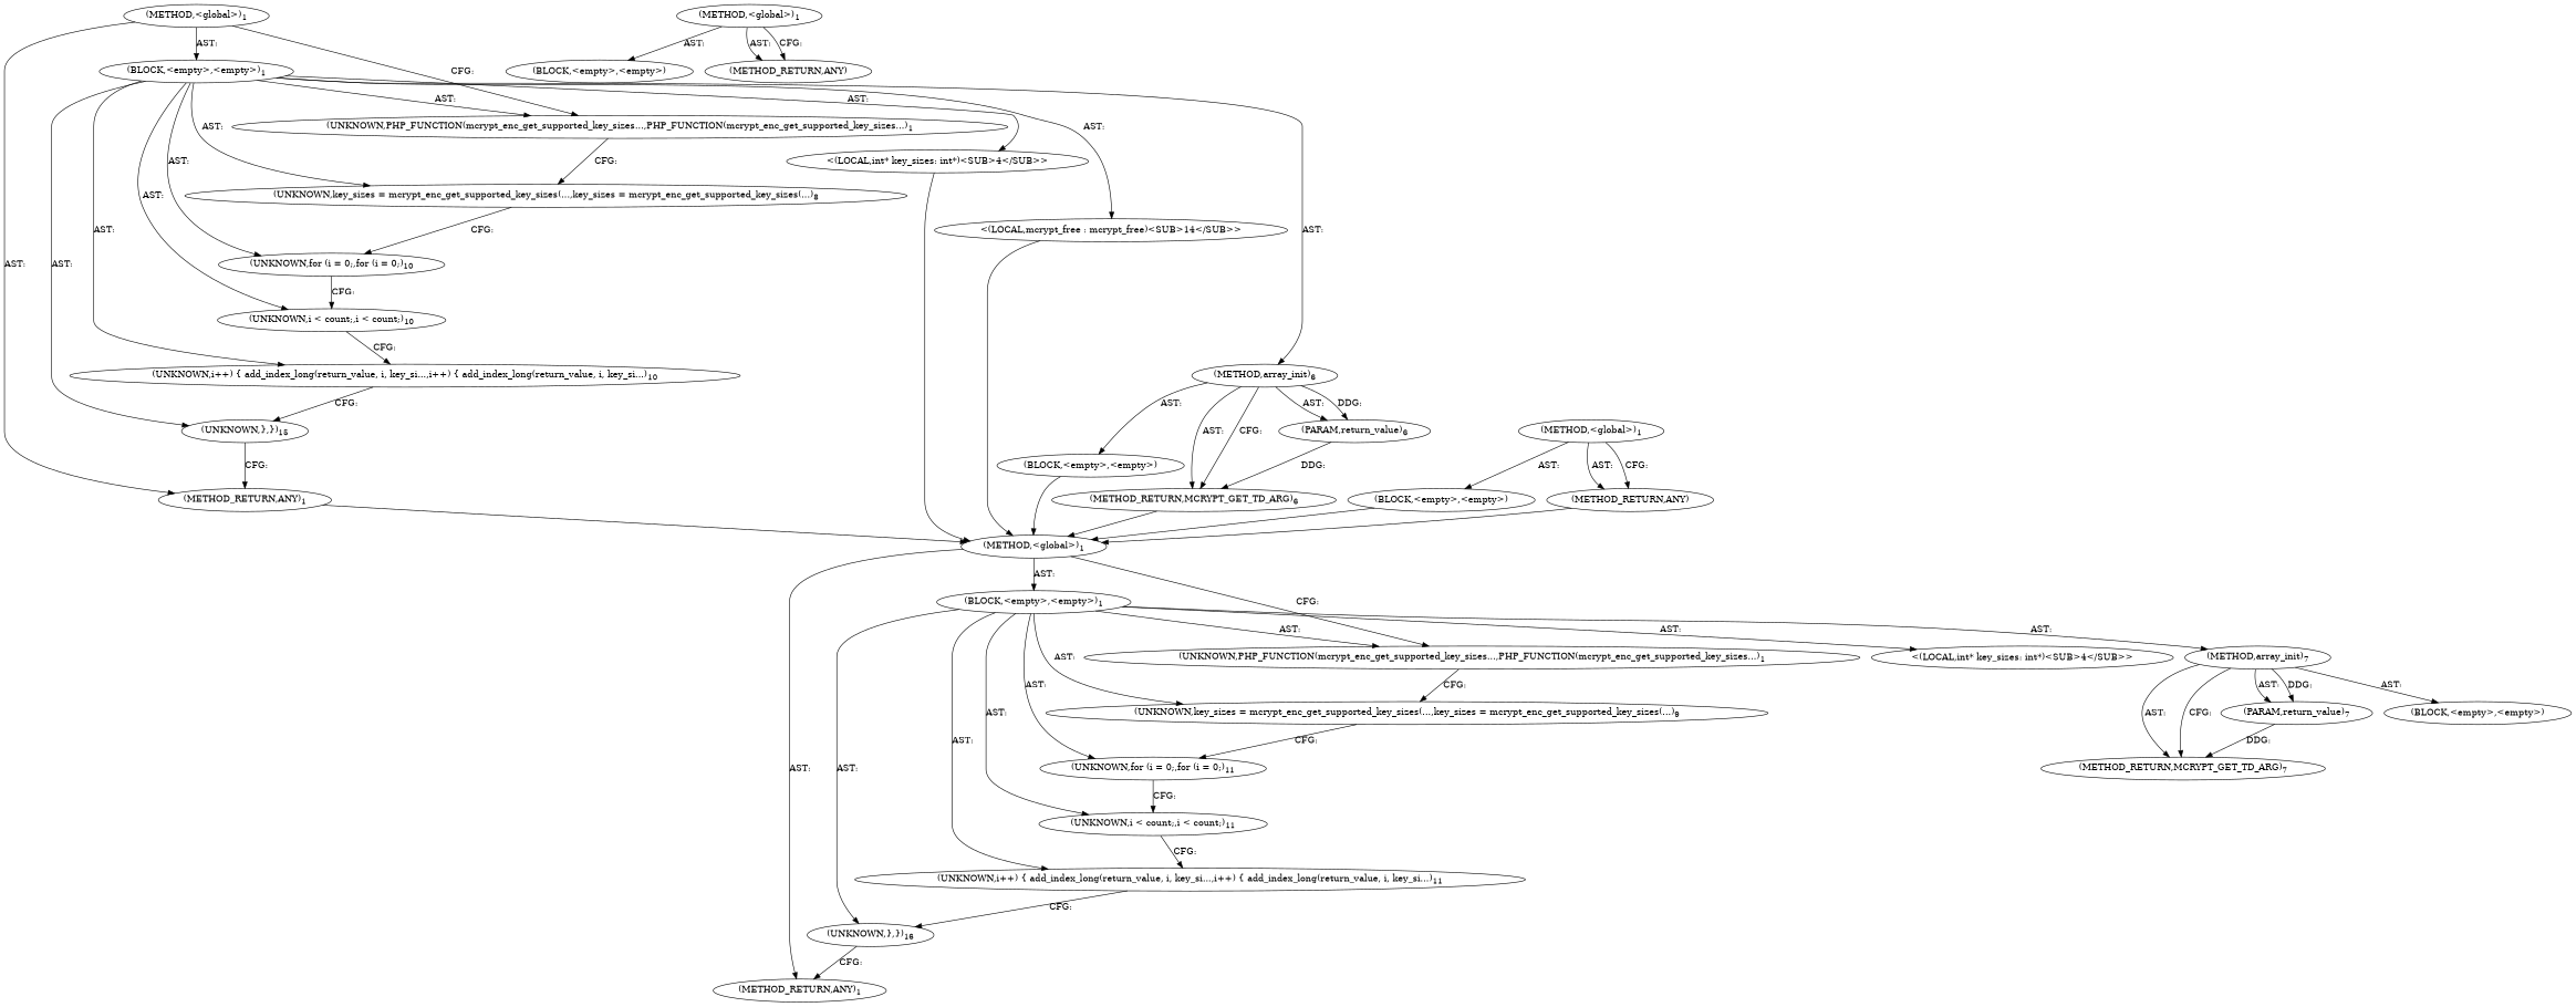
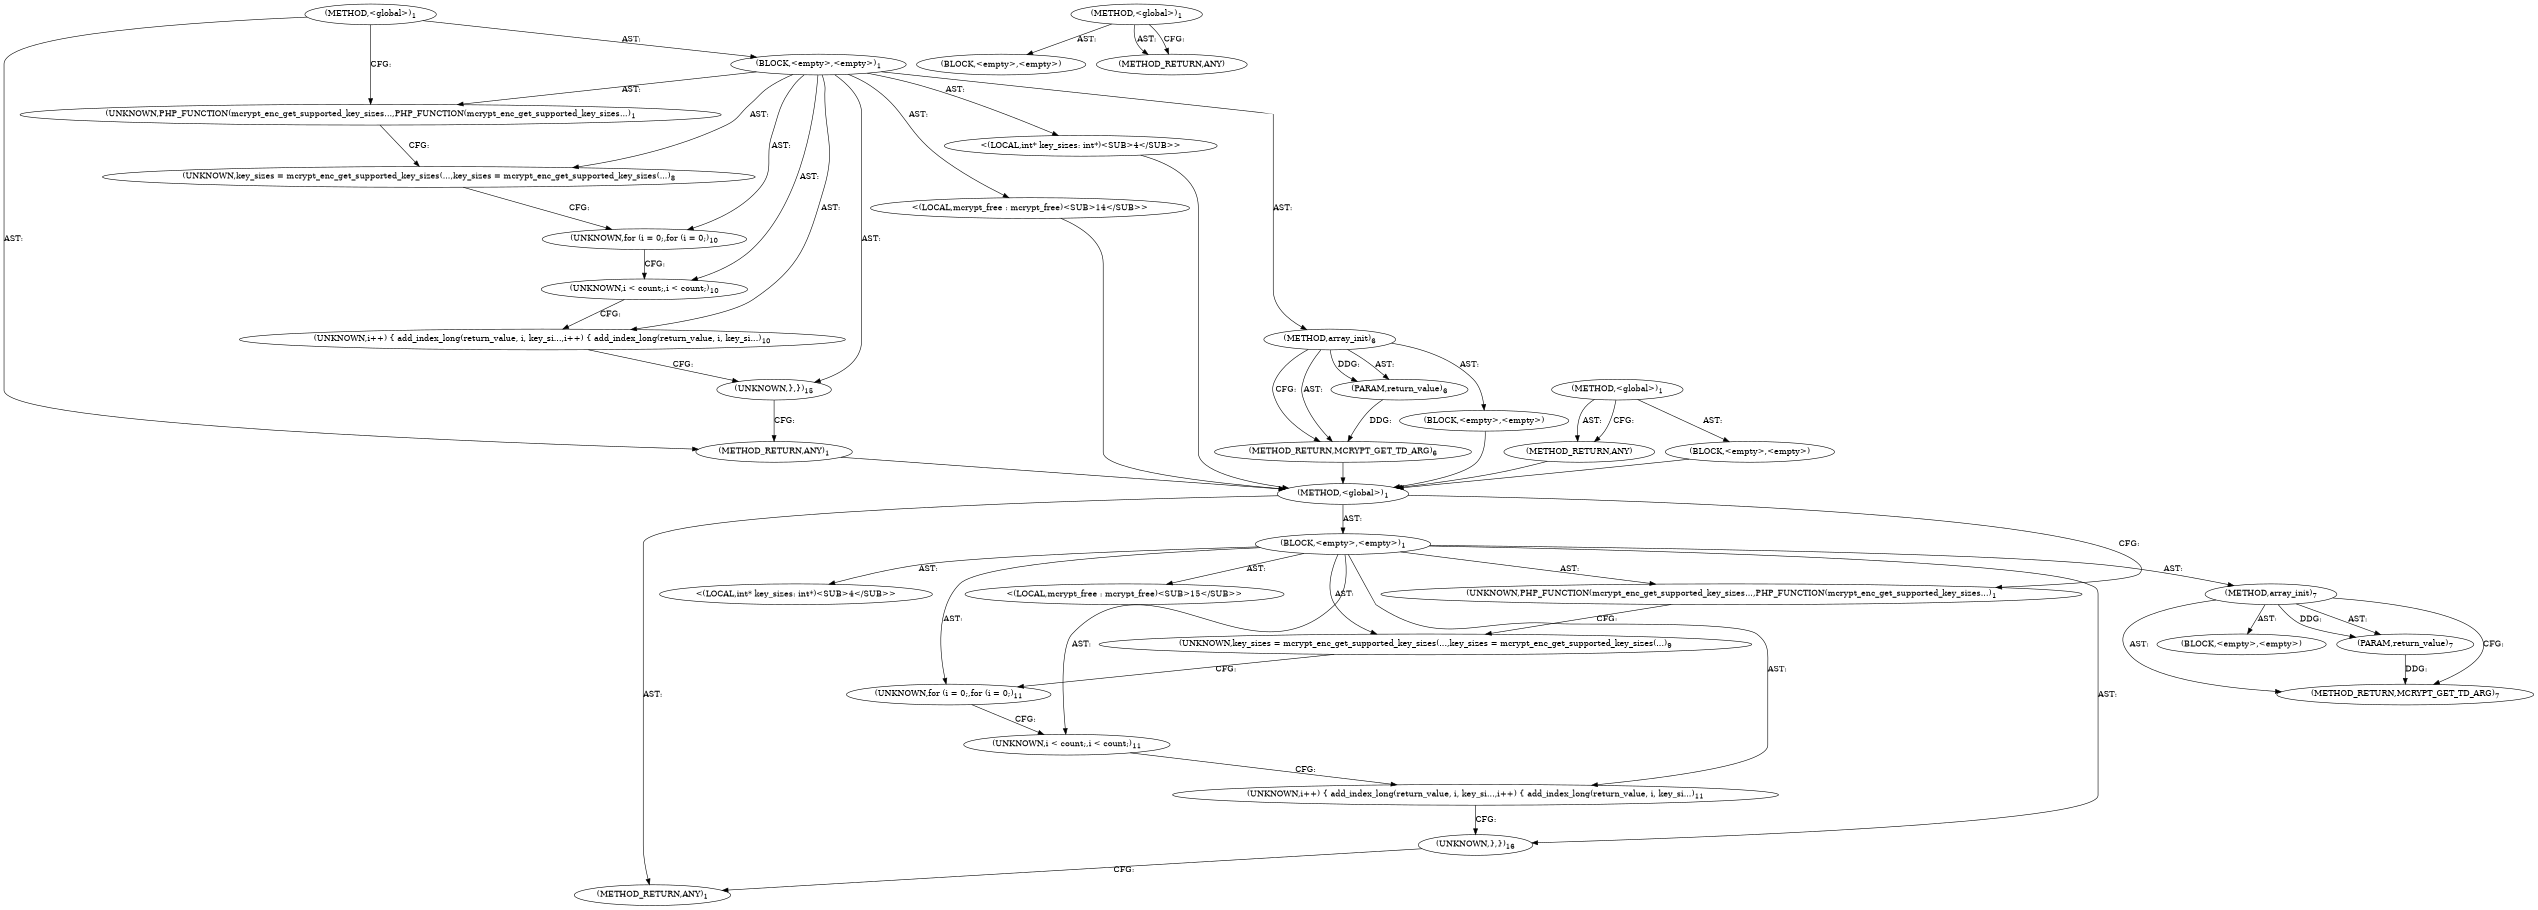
  digraph {
    n1 [label=<(METHOD,&lt;global&gt;)<SUB>1</SUB>>]
    n2 [label=<(BLOCK,&lt;empty&gt;,&lt;empty&gt;)<SUB>1</SUB>>]
    n3 [label=<(UNKNOWN,PHP_FUNCTION(mcrypt_enc_get_supported_key_sizes...,PHP_FUNCTION(mcrypt_enc_get_supported_key_sizes...)<SUB>1</SUB>>]
    n4 [label=<(METHOD_RETURN,ANY)<SUB>1</SUB>>]
    n5 [label="<(LOCAL,int* key_sizes: int*)<SUB>4</SUB>>"]
    n6 [label=<(METHOD,array_init)<SUB>6</SUB>>]
    n7 [label=<(UNKNOWN,key_sizes = mcrypt_enc_get_supported_key_sizes(...,key_sizes = mcrypt_enc_get_supported_key_sizes(...)<SUB>8</SUB>>]
    n8 [label=<(UNKNOWN,for (i = 0;,for (i = 0;)<SUB>10</SUB>>]
    n9 [label=<(UNKNOWN,i &lt; count;,i &lt; count;)<SUB>10</SUB>>]
    n10 [label=<(UNKNOWN,i++) { 		add_index_long(return_value, i, key_si...,i++) { 		add_index_long(return_value, i, key_si...)<SUB>10</SUB>>]
    n11 [label="<(LOCAL,mcrypt_free : mcrypt_free)<SUB>14</SUB>>"]
    n12 [label=<(UNKNOWN,},})<SUB>15</SUB>>]
    n13 [label=<(METHOD,&lt;global&gt;)<SUB>1</SUB>>]
    n14 [label=<(PARAM,return_value)<SUB>6</SUB>>]
    n15 [label=<(BLOCK,&lt;empty&gt;,&lt;empty&gt;)>]
    n16 [label=<(METHOD_RETURN,MCRYPT_GET_TD_ARG)<SUB>6</SUB>>]
    n17 [label=<(METHOD,&lt;global&gt;)<SUB>1</SUB>>]
    n18 [label=<(BLOCK,&lt;empty&gt;,&lt;empty&gt;)>]
    n19 [label=<(METHOD_RETURN,ANY)>]
    n20 [label=<(BLOCK,&lt;empty&gt;,&lt;empty&gt;)<SUB>1</SUB>>]
    n21 [label=<(UNKNOWN,PHP_FUNCTION(mcrypt_enc_get_supported_key_sizes...,PHP_FUNCTION(mcrypt_enc_get_supported_key_sizes...)<SUB>1</SUB>>]
    n22 [label=<(METHOD_RETURN,ANY)<SUB>1</SUB>>]
    n23 [label="<(LOCAL,int* key_sizes: int*)<SUB>4</SUB>>"]
    n24 [label=<(METHOD,array_init)<SUB>7</SUB>>]
    n25 [label=<(UNKNOWN,key_sizes = mcrypt_enc_get_supported_key_sizes(...,key_sizes = mcrypt_enc_get_supported_key_sizes(...)<SUB>9</SUB>>]
    n26 [label=<(UNKNOWN,for (i = 0;,for (i = 0;)<SUB>11</SUB>>]
    n27 [label=<(UNKNOWN,i &lt; count;,i &lt; count;)<SUB>11</SUB>>]
    n28 [label=<(UNKNOWN,i++) { 		add_index_long(return_value, i, key_si...,i++) { 		add_index_long(return_value, i, key_si...)<SUB>11</SUB>>]
+   n29 [label="<(LOCAL,mcrypt_free : mcrypt_free)<SUB>15</SUB>>"]
    n30 [label=<(UNKNOWN,},})<SUB>16</SUB>>]
    n31 [label=<(PARAM,return_value)<SUB>7</SUB>>]
    n32 [label=<(BLOCK,&lt;empty&gt;,&lt;empty&gt;)>]
    n33 [label=<(METHOD_RETURN,MCRYPT_GET_TD_ARG)<SUB>7</SUB>>]
    n34 [label=<(METHOD,&lt;global&gt;)<SUB>1</SUB>>]
    n35 [label=<(BLOCK,&lt;empty&gt;,&lt;empty&gt;)>]
    n36 [label=<(METHOD_RETURN,ANY)>]
    n1 -> n2 [label="AST: "]
    n1 -> n3 [label="CFG: "]
    n1 -> n4 [label="AST: "]
    n2 -> n3 [label="AST: "]
    n2 -> n5 [label="AST: "]
    n2 -> n6 [label="AST: "]
    n2 -> n7 [label="AST: "]
    n2 -> n8 [label="AST: "]
    n2 -> n9 [label="AST: "]
    n2 -> n10 [label="AST: "]
    n2 -> n11 [label="AST: "]
    n2 -> n12 [label="AST: "]
    n3 -> n7 [label="CFG: "]
    n4 -> n13
    n5 -> n13
    n6 -> n14 [label="AST: "]
    n6 -> n14 [label="DDG: "]
    n6 -> n15 [label="AST: "]
    n6 -> n16 [label="AST: "]
    n6 -> n16 [label="CFG: "]
    n7 -> n8 [label="CFG: "]
    n8 -> n9 [label="CFG: "]
    n9 -> n10 [label="CFG: "]
    n10 -> n12 [label="CFG: "]
    n11 -> n13
    n12 -> n4 [label="CFG: "]
    n13 -> n20 [label="AST: "]
    n13 -> n21 [label="CFG: "]
    n13 -> n22 [label="AST: "]
    n14 -> n16 [label="DDG: "]
    n15 -> n13
    n16 -> n13
    n17 -> n18 [label="AST: "]
    n17 -> n19 [label="AST: "]
    n17 -> n19 [label="CFG: "]
    n18 -> n13
    n19 -> n13
    n20 -> n21 [label="AST: "]
    n20 -> n23 [label="AST: "]
    n20 -> n24 [label="AST: "]
    n20 -> n25 [label="AST: "]
    n20 -> n26 [label="AST: "]
    n20 -> n27 [label="AST: "]
    n20 -> n28 [label="AST: "]
+   n20 -> n29 [label="AST: "]
    n20 -> n30 [label="AST: "]
    n21 -> n25 [label="CFG: "]
    n24 -> n31 [label="AST: "]
    n24 -> n31 [label="DDG: "]
    n24 -> n32 [label="AST: "]
    n24 -> n33 [label="AST: "]
    n24 -> n33 [label="CFG: "]
    n25 -> n26 [label="CFG: "]
    n26 -> n27 [label="CFG: "]
    n27 -> n28 [label="CFG: "]
    n28 -> n30 [label="CFG: "]
    n30 -> n22 [label="CFG: "]
    n31 -> n33 [label="DDG: "]
    n34 -> n35 [label="AST: "]
    n34 -> n36 [label="AST: "]
    n34 -> n36 [label="CFG: "]
  }
